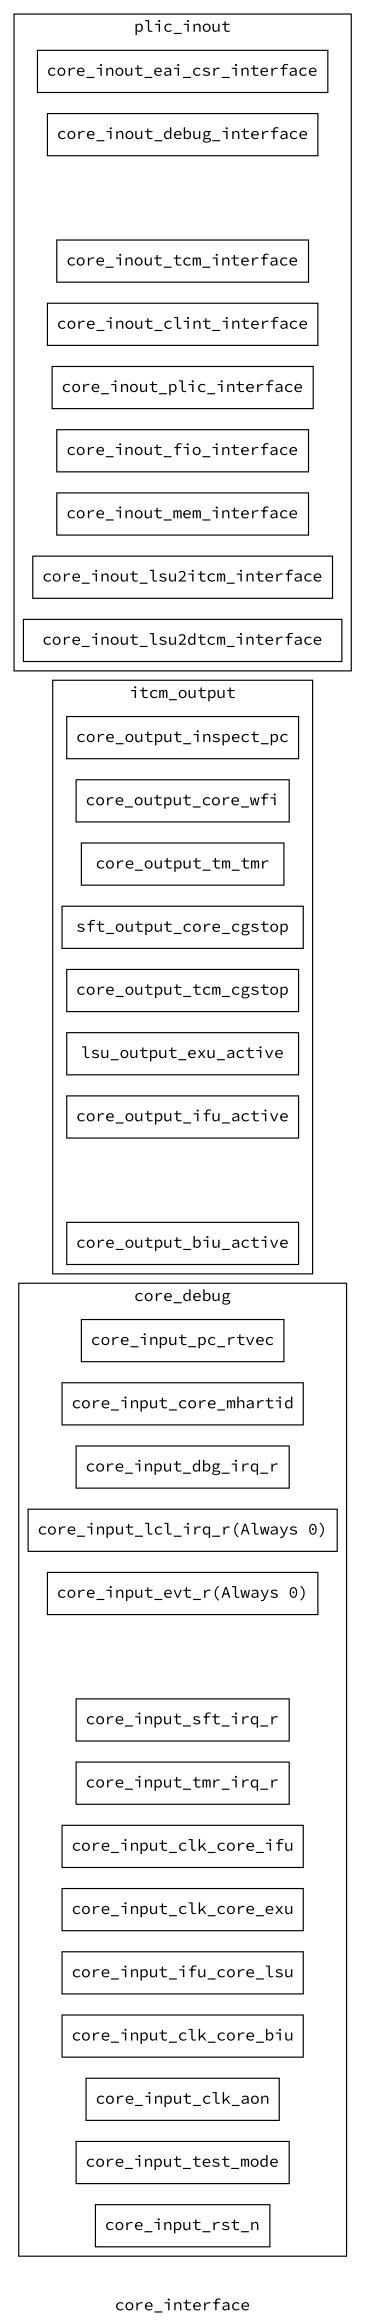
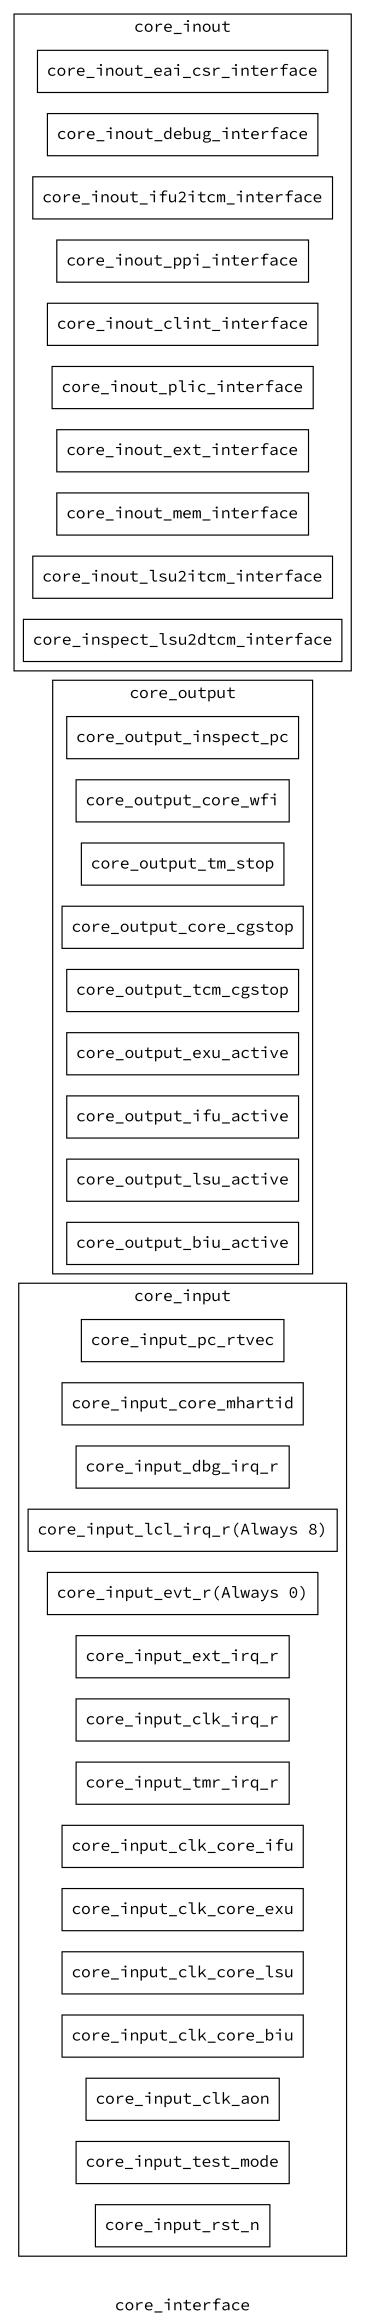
  digraph {
    label=core_interface
    rankdir=LR
    fontname="Source Code Pro"
    node [color=black fontcolor=black shape=box fontname="Source Code Pro"]
    n1 [label=core_input_pc_rtvec]
    n2 [label=core_input_core_mhartid]
    n3 [label=core_input_dbg_irq_r]
-   n4 [label="core_input_lcl_irq_r(Always 0)"]
+   n4 [label="core_input_lcl_irq_r(Always 8)"]
    n5 [label="core_input_evt_r(Always 0)"]
-   n7 [label=core_input_sft_irq_r]
+   n6 [label=core_input_ext_irq_r]
+   n7 [label=core_input_clk_irq_r]
    n8 [label=core_input_tmr_irq_r]
    n9 [label=core_input_clk_core_ifu]
    n10 [label=core_input_clk_core_exu]
-   n11 [label=core_input_ifu_core_lsu]
+   n11 [label=core_input_clk_core_lsu]
    n12 [label=core_input_clk_core_biu]
    n13 [label=core_input_clk_aon]
    n14 [label=core_input_test_mode]
    n15 [label=core_input_rst_n]
    n16 [label=core_output_inspect_pc]
    n17 [label=core_output_core_wfi]
-   n18 [label=core_output_tm_tmr]
-   n19 [label=sft_output_core_cgstop]
+   n18 [label=core_output_tm_stop]
+   n19 [label=core_output_core_cgstop]
    n20 [label=core_output_tcm_cgstop]
-   n21 [label=lsu_output_exu_active]
+   n21 [label=core_output_exu_active]
    n22 [label=core_output_ifu_active]
+   n23 [label=core_output_lsu_active]
    n24 [label=core_output_biu_active]
    n25 [label=core_inout_eai_csr_interface]
    n26 [label=core_inout_debug_interface]
-   n28 [label=core_inout_tcm_interface]
+   n27 [label=core_inout_ifu2itcm_interface]
+   n28 [label=core_inout_ppi_interface]
    n29 [label=core_inout_clint_interface]
    n30 [label=core_inout_plic_interface]
-   n31 [label=core_inout_fio_interface]
+   n31 [label=core_inout_ext_interface]
    n32 [label=core_inout_mem_interface]
    n33 [label=core_inout_lsu2itcm_interface]
-   n34 [label=core_inout_lsu2dtcm_interface]
+   n34 [label=core_inspect_lsu2dtcm_interface]
    subgraph cluster_1 {
-     label=core_debug
+     label=core_input
      n1
      n2
      n3
      n4
      n5
+     n6
      n7
      n8
      n9
      n10
      n11
      n12
      n13
      n14
      n15
    }
    subgraph cluster_2 {
-     label=itcm_output
+     label=core_output
      n16
      n17
      n18
      n19
      n20
      n21
      n22
+     n23
      n24
    }
    subgraph cluster_3 {
-     label=plic_inout
+     label=core_inout
      n25
      n26
+     n27
      n28
      n29
      n30
      n31
      n32
      n33
      n34
    }
  }
